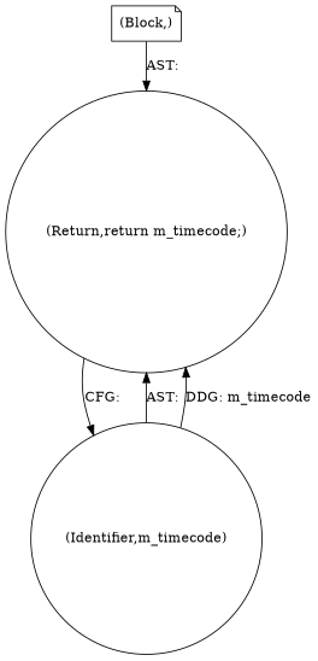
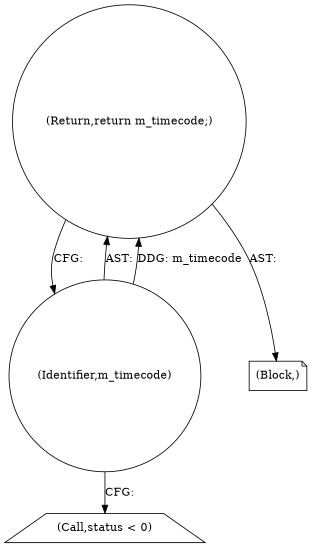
  digraph {
    fontname="DejaVu Serif"
    node [fontname="DejaVu Serif" shape=circle]
    edge [fontname="DejaVu Serif"]
    n1 [label="(Return,return m_timecode;)"]
    n2 [label="(Identifier,m_timecode)"]
    n3 [label="(Block,)" shape=note]
+   n4 [label="(Call,status < 0)" shape=trapezium]
    n1 -> n2 [label="CFG: "]
-   n3 -> n1 [label="AST: "]
+   n1 -> n3 [label="AST: "]
    n2 -> n1 [label="AST: "]
    n2 -> n1 [label="DDG: m_timecode"]
+   n2 -> n4 [label="CFG: "]
  }
